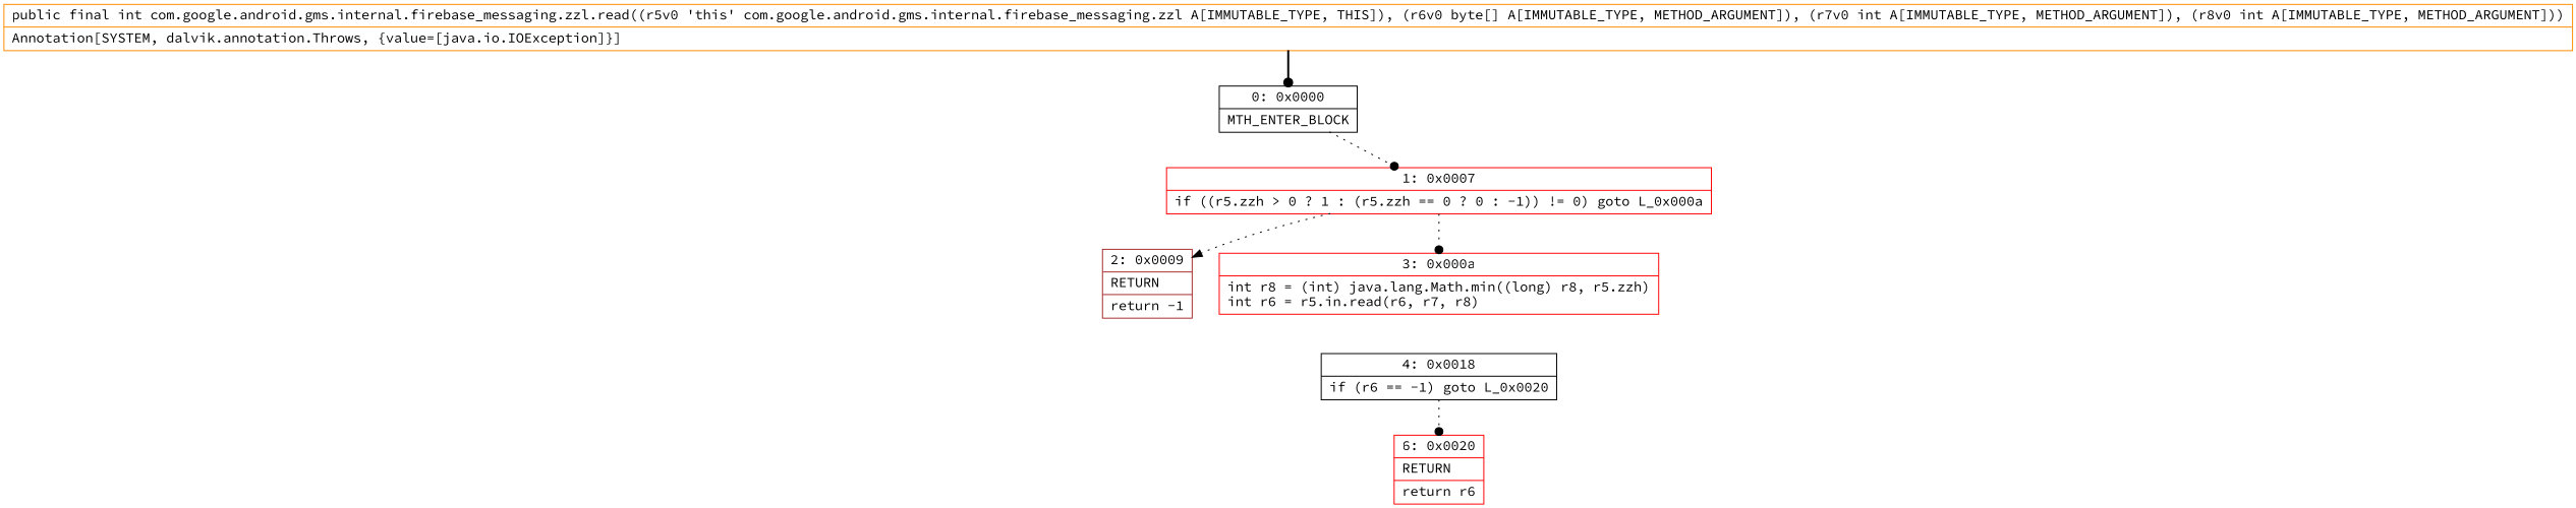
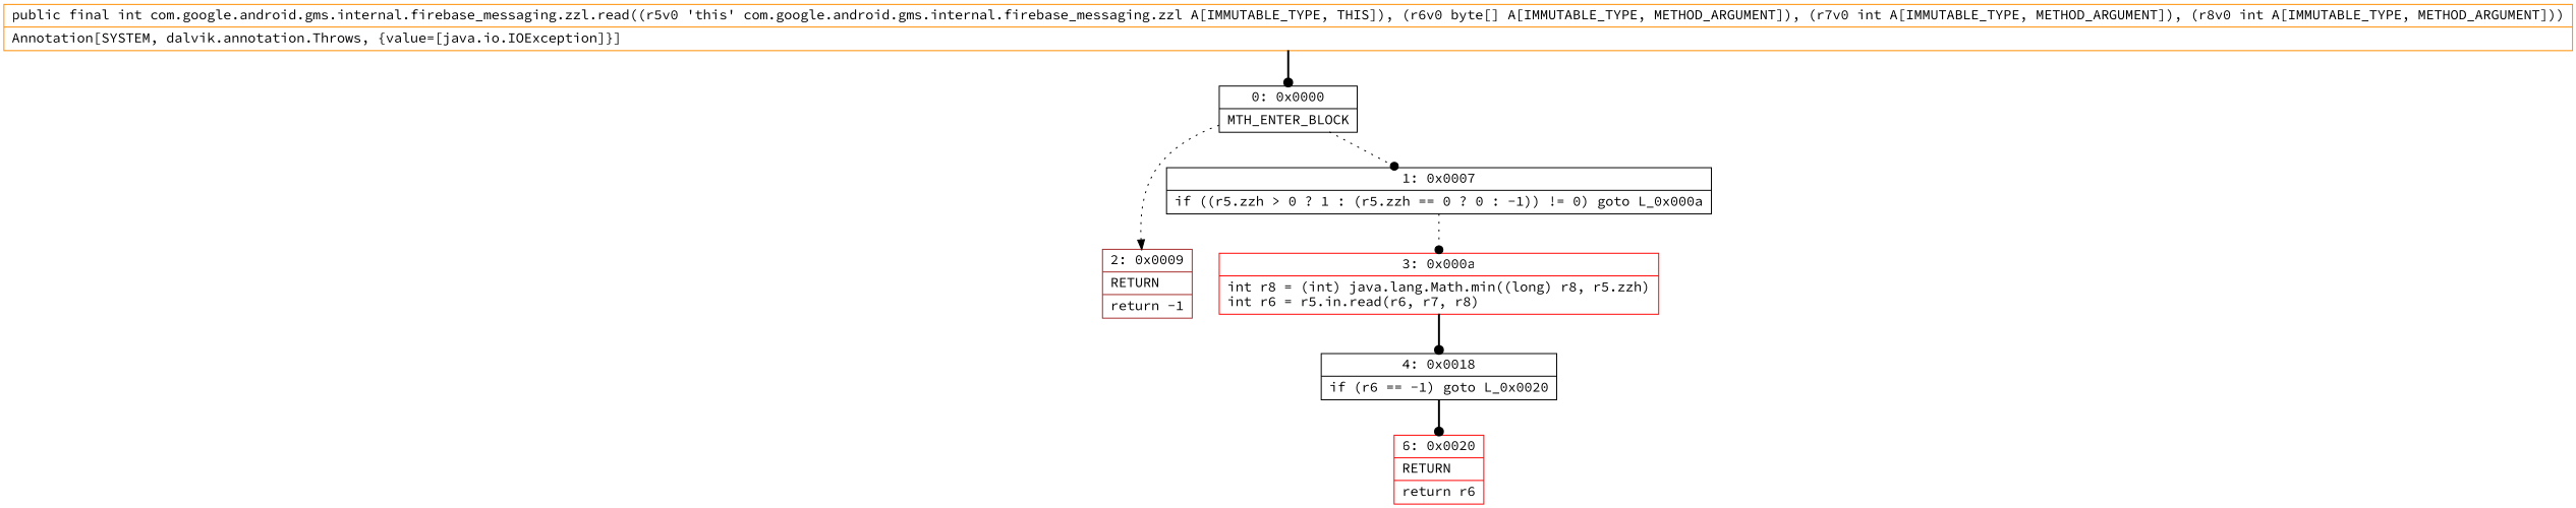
  digraph {
    fontname="Source Code Pro"
    node [color=red fontname="Source Code Pro" shape=record]
    edge [arrowhead=dot fontname="Source Code Pro" style=dotted]
    n1 [color=black label="{0\:\ 0x0000|MTH_ENTER_BLOCK\l}"]
-   n2 [label="{1\:\ 0x0007|if ((r5.zzh \> 0 ? 1 : (r5.zzh == 0 ? 0 : \-1)) != 0) goto L_0x000a\l}"]
+   n2 [color=black label="{1\:\ 0x0007|if ((r5.zzh \> 0 ? 1 : (r5.zzh == 0 ? 0 : \-1)) != 0) goto L_0x000a\l}"]
    n3 [color=brown label="{2\:\ 0x0009|RETURN\l|return \-1\l}"]
    n4 [label="{3\:\ 0x000a|int r8 = (int) java.lang.Math.min((long) r8, r5.zzh)\lint r6 = r5.in.read(r6, r7, r8)\l}"]
    n5 [color=black label="{4\:\ 0x0018|if (r6 == \-1) goto L_0x0020\l}"]
    n6 [label="{6\:\ 0x0020|RETURN\l|return r6\l}"]
    n7 [color=darkorange label="{public final int com.google.android.gms.internal.firebase_messaging.zzl.read((r5v0 'this' com.google.android.gms.internal.firebase_messaging.zzl A[IMMUTABLE_TYPE, THIS]), (r6v0 byte[] A[IMMUTABLE_TYPE, METHOD_ARGUMENT]), (r7v0 int A[IMMUTABLE_TYPE, METHOD_ARGUMENT]), (r8v0 int A[IMMUTABLE_TYPE, METHOD_ARGUMENT]))  | Annotation[SYSTEM, dalvik.annotation.Throws, \{value=[java.io.IOException]\}]\l}"]
    n1 -> n2
-   n2 -> n3 [arrowhead=normal]
+   n1 -> n3 [arrowhead=normal]
    n2 -> n4
-   n5 -> n6
+   n4 -> n5 [style=bold]
+   n5 -> n6 [style=bold]
    n7 -> n1 [style=bold]
  }
